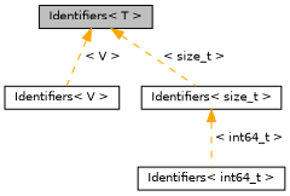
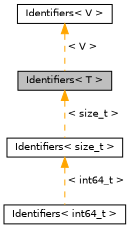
  digraph {
    node [color=black fillcolor=white fontname=Helvetica fontsize=10 shape=record style=filled]
    edge [color=orange dir=back fontname=Helvetica fontsize=10 labelfontname=Helvetica labelfontsize=10 style=dashed]
    n1 [fillcolor=grey75 fontcolor=black height=0.2 label="Identifiers\< T \>" width=0.4]
    n2 [height=0.2 label="Identifiers\< V \>" width=0.4]
    n3 [height=0.2 label="Identifiers\< size_t \>" width=0.4]
    n4 [height=0.2 label="Identifiers\< int64_t \>" width=0.4]
-   n1 -> n2 [label=" \< V \>"]
+   n2 -> n1 [label=" \< V \>"]
    n1 -> n3 [label=" \< size_t \>"]
    n3 -> n4 [label=" \< int64_t \>"]
  }
